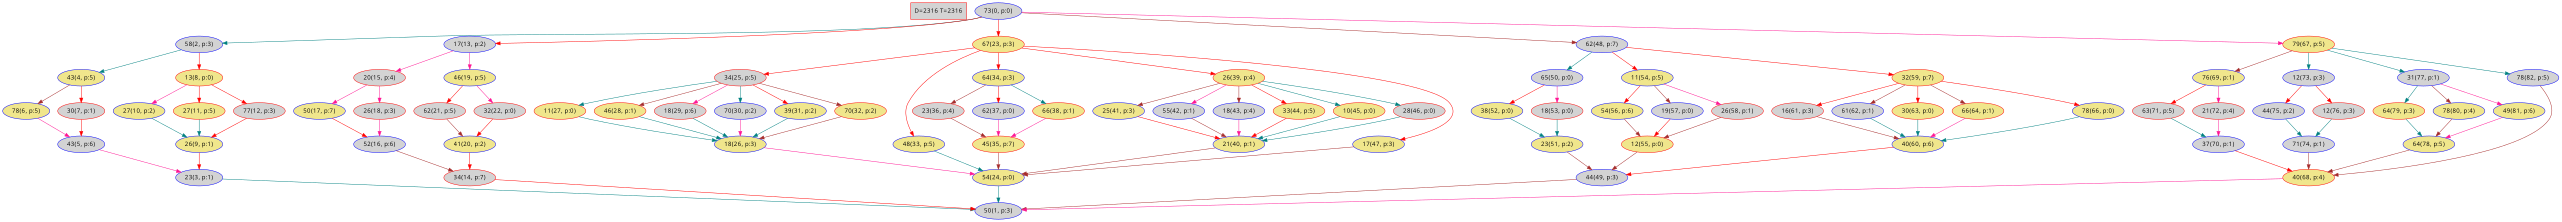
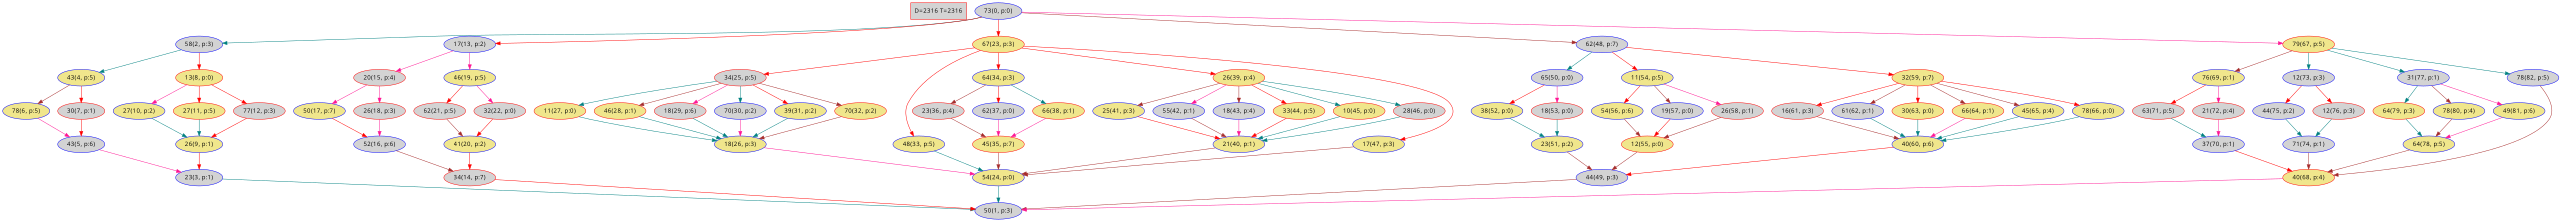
  digraph {
    fontname="Open Sans"
    node [color=blue fillcolor=khaki fontname="Open Sans" style=filled]
    edge [color=red fontname="Open Sans"]
    n1 [color=red fillcolor=lightgrey label="D=2316 T=2316" shape=box]
    n2 [fillcolor=lightgrey label="73(0, p:0)"]
    n3 [fillcolor=lightgrey label="58(2, p:3)"]
    n4 [fillcolor=lightgrey label="17(13, p:2)"]
    n5 [color=red label="67(23, p:3)"]
    n6 [fillcolor=lightgrey label="62(48, p:7)"]
    n7 [color=red label="79(67, p:5)"]
    n8 [label="43(4, p:5)"]
    n9 [color=red label="13(8, p:0)"]
    n10 [color=red fillcolor=lightgrey label="20(15, p:4)"]
    n11 [label="46(19, p:5)"]
    n12 [color=red fillcolor=lightgrey label="34(25, p:5)"]
    n13 [label="48(33, p:5)"]
    n14 [label="64(34, p:3)"]
    n15 [color=red label="26(39, p:4)"]
    n16 [label="17(47, p:3)"]
    n17 [fillcolor=lightgrey label="65(50, p:0)"]
    n18 [label="11(54, p:5)"]
    n19 [color=red label="32(59, p:7)"]
    n20 [label="76(69, p:1)"]
    n21 [fillcolor=lightgrey label="12(73, p:3)"]
    n22 [fillcolor=lightgrey label="31(77, p:1)"]
    n23 [fillcolor=lightgrey label="78(82, p:5)"]
    n24 [fillcolor=lightgrey label="50(1, p:3)"]
    n25 [label="78(6, p:5)"]
    n26 [color=red fillcolor=lightgrey label="30(7, p:1)"]
    n27 [label="27(10, p:2)"]
    n28 [color=red label="27(11, p:5)"]
    n29 [color=red fillcolor=lightgrey label="77(12, p:3)"]
    n30 [fillcolor=lightgrey label="23(3, p:1)"]
    n31 [fillcolor=lightgrey label="43(5, p:6)"]
    n32 [label="26(9, p:1)"]
    n33 [label="50(17, p:7)"]
    n34 [color=red fillcolor=lightgrey label="26(18, p:3)"]
    n35 [color=red fillcolor=lightgrey label="62(21, p:5)"]
    n36 [color=red fillcolor=lightgrey label="32(22, p:0)"]
    n37 [color=red fillcolor=lightgrey label="34(14, p:7)"]
    n38 [fillcolor=lightgrey label="52(16, p:6)"]
    n39 [label="41(20, p:2)"]
    n40 [color=red label="11(27, p:0)"]
    n41 [color=red label="46(28, p:1)"]
    n42 [color=red fillcolor=lightgrey label="18(29, p:6)"]
    n43 [fillcolor=lightgrey label="70(30, p:2)"]
    n44 [label="39(31, p:2)"]
    n45 [color=red label="70(32, p:2)"]
    n46 [label="54(24, p:0)"]
    n47 [color=red fillcolor=lightgrey label="23(36, p:4)"]
    n48 [fillcolor=lightgrey label="62(37, p:0)"]
    n49 [color=red label="66(38, p:1)"]
    n50 [label="25(41, p:3)"]
    n51 [fillcolor=lightgrey label="55(42, p:1)"]
    n52 [fillcolor=lightgrey label="18(43, p:4)"]
    n53 [color=red label="33(44, p:5)"]
    n54 [color=red label="10(45, p:0)"]
    n55 [color=red fillcolor=lightgrey label="28(46, p:0)"]
    n56 [label="18(26, p:3)"]
    n57 [color=red label="45(35, p:7)"]
    n58 [label="21(40, p:1)"]
    n59 [label="38(52, p:0)"]
    n60 [color=red fillcolor=lightgrey label="18(53, p:0)"]
    n61 [label="54(56, p:6)"]
    n62 [fillcolor=lightgrey label="19(57, p:0)"]
    n63 [color=red fillcolor=lightgrey label="26(58, p:1)"]
    n64 [color=red fillcolor=lightgrey label="16(61, p:3)"]
    n65 [fillcolor=lightgrey label="61(62, p:1)"]
    n66 [color=red label="30(63, p:0)"]
    n67 [color=red label="66(64, p:1)"]
+   n68 [label="45(65, p:4)"]
    n69 [label="78(66, p:0)"]
    n70 [fillcolor=lightgrey label="44(49, p:3)"]
    n71 [label="23(51, p:2)"]
    n72 [color=red label="12(55, p:0)"]
    n73 [label="40(60, p:6)"]
    n74 [color=red fillcolor=lightgrey label="63(71, p:5)"]
    n75 [color=red fillcolor=lightgrey label="21(72, p:4)"]
    n76 [fillcolor=lightgrey label="44(75, p:2)"]
    n77 [color=red fillcolor=lightgrey label="12(76, p:3)"]
    n78 [color=red label="64(79, p:3)"]
    n79 [label="78(80, p:4)"]
    n80 [label="49(81, p:6)"]
    n81 [color=red label="40(68, p:4)"]
    n82 [fillcolor=lightgrey label="37(70, p:1)"]
    n83 [fillcolor=lightgrey label="71(74, p:1)"]
    n84 [label="64(78, p:5)"]
    n2 -> n3 [color=teal]
    n2 -> n4
    n2 -> n5
    n2 -> n6 [color=brown]
    n2 -> n7 [color=deeppink]
    n3 -> n8 [color=teal]
    n3 -> n9
    n4 -> n10 [color=deeppink]
    n4 -> n11 [color=deeppink]
    n5 -> n12
    n5 -> n13
    n5 -> n14
    n5 -> n15
    n5 -> n16
    n6 -> n17 [color=teal]
    n6 -> n18
    n6 -> n19
    n7 -> n20 [color=brown]
    n7 -> n21 [color=teal]
    n7 -> n22 [color=teal]
    n7 -> n23 [color=teal]
    n8 -> n25 [color=brown]
    n8 -> n26
    n9 -> n27 [color=deeppink]
    n9 -> n28
    n9 -> n29
    n10 -> n33 [color=deeppink]
    n10 -> n34 [color=deeppink]
    n11 -> n35
    n11 -> n36 [color=deeppink]
    n12 -> n40 [color=teal]
    n12 -> n41 [color=brown]
    n12 -> n42 [color=deeppink]
    n12 -> n43 [color=teal]
    n12 -> n44
    n12 -> n45 [color=brown]
    n13 -> n46 [color=teal]
    n14 -> n47 [color=brown]
    n14 -> n48
    n14 -> n49 [color=teal]
    n15 -> n50 [color=brown]
    n15 -> n51 [color=deeppink]
    n15 -> n52 [color=brown]
    n15 -> n53
    n15 -> n54 [color=teal]
    n15 -> n55 [color=teal]
    n16 -> n46 [color=brown]
    n17 -> n59
    n17 -> n60 [color=deeppink]
    n18 -> n61
    n18 -> n62 [color=brown]
    n18 -> n63 [color=deeppink]
    n19 -> n64
    n19 -> n65 [color=brown]
    n19 -> n66
    n19 -> n67 [color=brown]
+   n19 -> n68 [color=brown]
    n19 -> n69
    n20 -> n74
    n20 -> n75 [color=deeppink]
    n21 -> n76
    n21 -> n77
    n22 -> n78 [color=teal]
    n22 -> n79 [color=brown]
    n22 -> n80 [color=deeppink]
    n23 -> n81 [color=brown]
    n25 -> n31 [color=deeppink]
    n26 -> n31
    n27 -> n32 [color=teal]
    n28 -> n32 [color=teal]
    n29 -> n32
    n30 -> n24 [color=teal]
    n31 -> n30 [color=deeppink]
    n32 -> n30
    n33 -> n38
    n34 -> n38 [color=deeppink]
    n35 -> n39 [color=brown]
    n36 -> n39
    n37 -> n24
    n38 -> n37 [color=brown]
    n39 -> n37
    n40 -> n56 [color=teal]
    n41 -> n56 [color=teal]
    n42 -> n56 [color=teal]
    n43 -> n56 [color=deeppink]
    n44 -> n56 [color=teal]
    n45 -> n56 [color=brown]
    n46 -> n24 [color=teal]
    n47 -> n57 [color=brown]
    n48 -> n57 [color=deeppink]
    n49 -> n57 [color=deeppink]
    n50 -> n58
    n51 -> n58 [color=brown]
    n52 -> n58 [color=deeppink]
    n53 -> n58
    n54 -> n58 [color=teal]
    n55 -> n58 [color=teal]
    n56 -> n46 [color=deeppink]
    n57 -> n46 [color=brown]
    n58 -> n46 [color=brown]
    n59 -> n71 [color=teal]
    n60 -> n71 [color=teal]
    n61 -> n72 [color=brown]
    n62 -> n72
    n63 -> n72 [color=brown]
    n64 -> n73 [color=brown]
    n65 -> n73 [color=teal]
    n66 -> n73 [color=teal]
    n67 -> n73 [color=deeppink]
+   n68 -> n73 [color=teal]
    n69 -> n73 [color=teal]
    n70 -> n24 [color=brown]
    n71 -> n70 [color=brown]
    n72 -> n70 [color=brown]
    n73 -> n70
    n74 -> n82 [color=teal]
    n75 -> n82 [color=deeppink]
    n76 -> n83 [color=teal]
    n77 -> n83 [color=teal]
    n78 -> n84 [color=teal]
    n79 -> n84 [color=brown]
    n80 -> n84 [color=deeppink]
    n81 -> n24 [color=deeppink]
    n82 -> n81
    n83 -> n81 [color=brown]
    n84 -> n81 [color=brown]
  }
